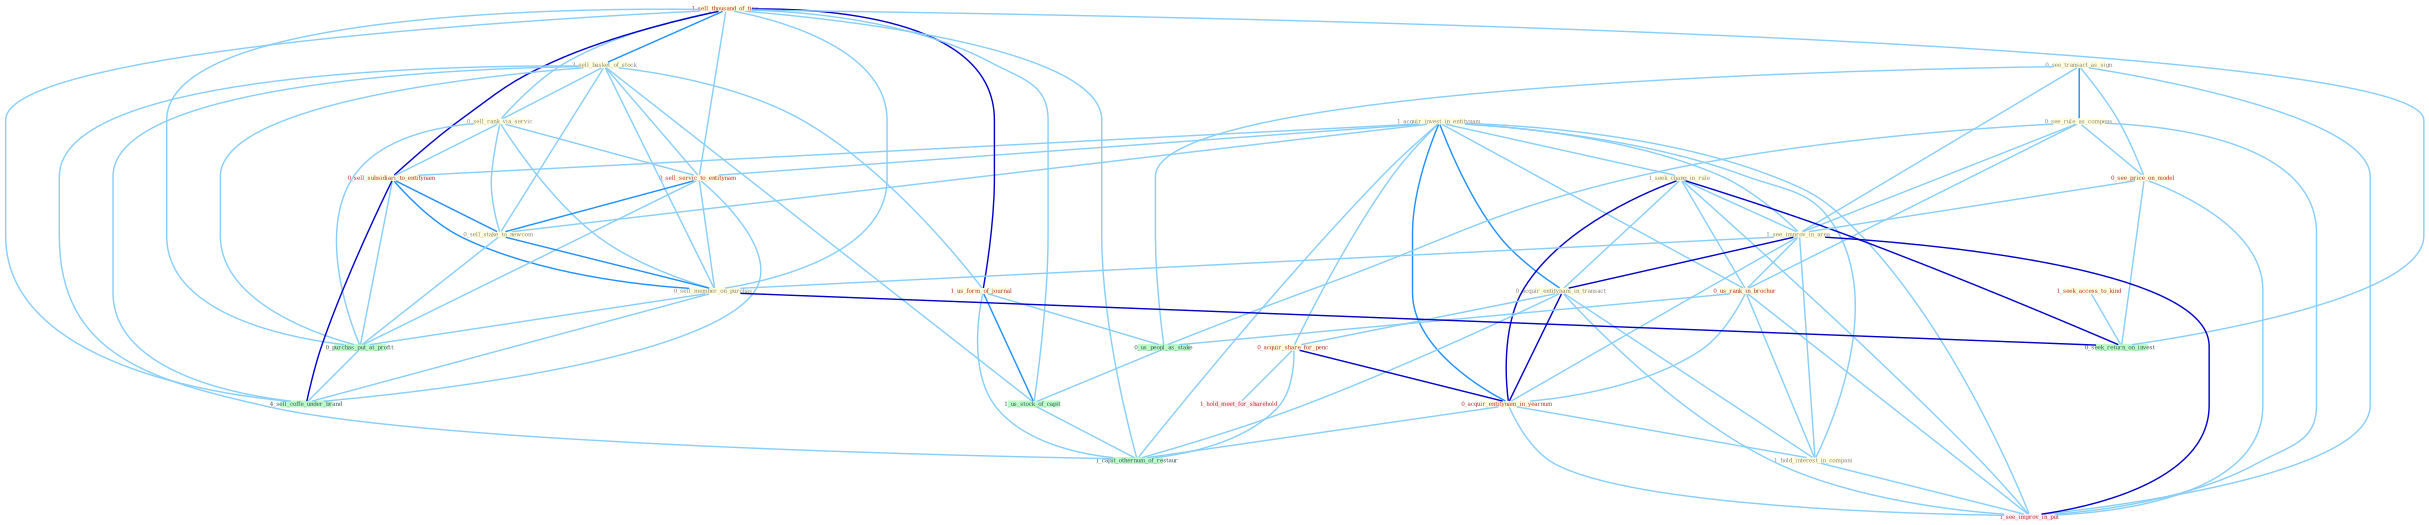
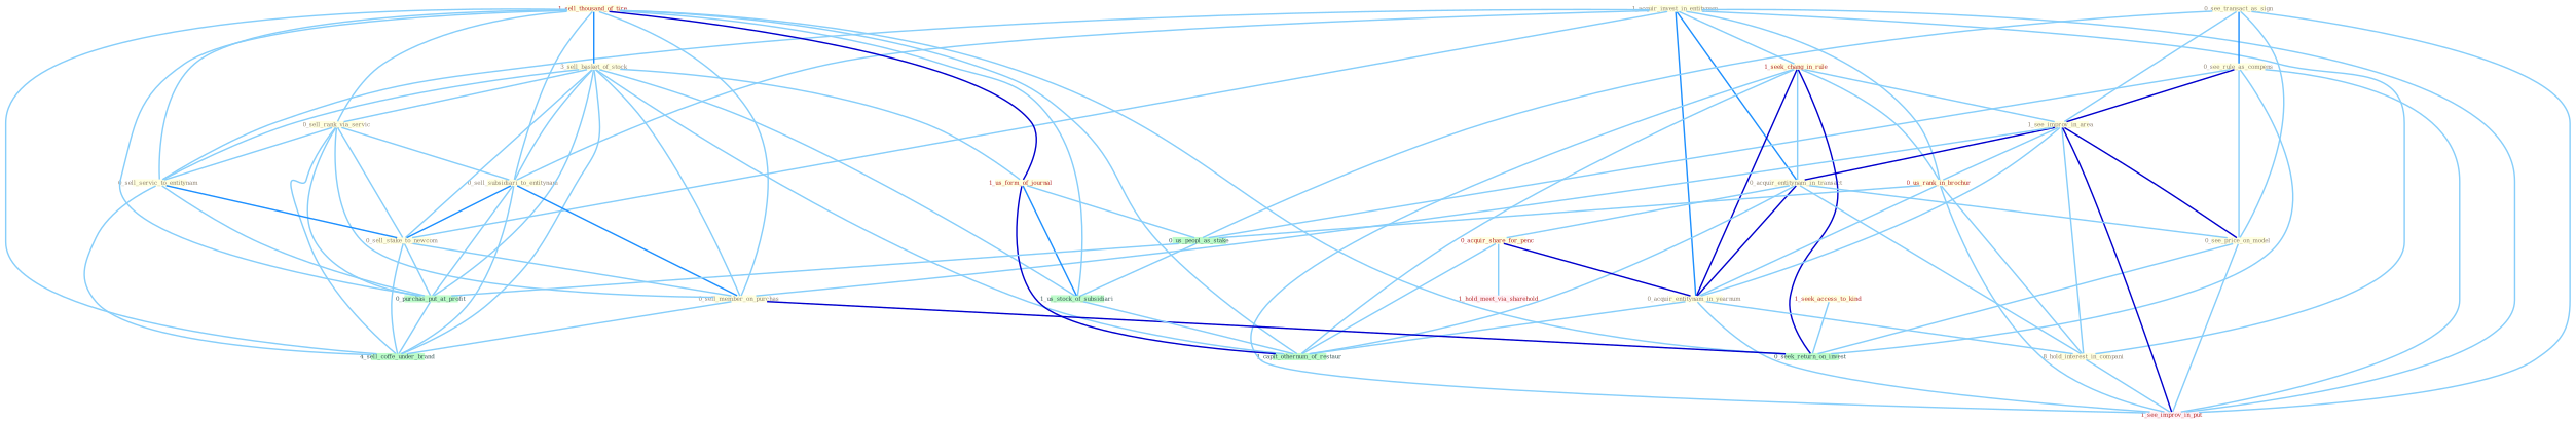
  graph {
    node [color="#ffffe0" fixedsize=true fontcolor="#8b7d6b" fontsize=4 shape=polygon style=filled]
    edge [color="#87cefa" w=1]
    n1 [height=.06 label="1_acquir_invest_in_entitynam" width=.5]
    n2 [height=.06 label="0_see_transact_as_sign" width=.5]
    "1_sell_thousand_of_tire " [fontcolor="#b22222" height=.06 width=.5]
    n4 [height=.06 label="3_sell_basket_of_stock" width=.5]
    n5 [height=.06 label="0_sell_rank_via_servic" width=.5]
    n6 [height=.06 label="0_see_rule_as_compens" width=.5]
-   "0_sell_subsidiari_to_entitynam " [fontcolor="#b22222" height=.06 width=.5]
-   "1_seek_chang_in_rule " [height=.06 width=.5]
-   "0_see_price_on_model " [fontcolor="#b22222" height=.06 width=.5]
+   "0_sell_subsidiari_to_entitynam " [height=.06 width=.5]
+   "1_seek_chang_in_rule " [fontcolor="#b22222" height=.06 width=.5]
+   "0_see_price_on_model " [height=.06 width=.5]
    "1_seek_access_to_kind " [fontcolor="#b22222" height=.06 width=.5]
    "1_see_improv_in_area " [height=.06 width=.5]
    "0_acquir_entitynam_in_transact " [height=.06 width=.5]
    "0_acquir_share_for_penc " [fontcolor="#b22222" height=.06 width=.5]
    "0_us_rank_in_brochur " [fontcolor="#b22222" height=.06 width=.5]
-   "0_sell_servic_to_entitynam " [fontcolor="#b22222" height=.06 width=.5]
-   "0_acquir_entitynam_in_yearnum " [fontcolor="#b22222" height=.06 width=.5]
+   "0_sell_servic_to_entitynam " [height=.06 width=.5]
+   "0_acquir_entitynam_in_yearnum " [height=.06 width=.5]
    "0_sell_stake_to_newcom " [height=.06 width=.5]
-   "1_hold_interest_in_compani " [height=.06 width=.5]
+   "1_hold_interest_in_compani " [height=.06 width=.5 label="8_hold_interest_in_compani"]
    "1_us_form_of_journal " [fontcolor="#b22222" height=.06 width=.5]
    "0_sell_member_on_purchas " [height=.06 width=.5]
    n21 [color="#fff0f5" fontcolor="#b22222" height=.06 label="1_see_improv_in_put" width=.5]
-   "1_hold_meet_for_sharehold " [color="#fff0f5" fontcolor="#b22222" height=.06 width=.5]
+   "1_hold_meet_for_sharehold " [color="#fff0f5" fontcolor="#b22222" height=.06 width=.5 label="1_hold_meet_via_sharehold"]
    n23 [color="#BDFCC9" fontcolor="#2f4f4f" height=.06 label="1_capit_othernum_of_restaur" width=.5]
    n24 [color="#BDFCC9" fontcolor="#2f4f4f" height=.06 label="0_us_peopl_as_stake" width=.5]
    n25 [color="#BDFCC9" fontcolor="#2f4f4f" height=.06 label="0_purchas_put_at_profit" width=.5]
-   "1_us_stock_of_capit " [color="#BDFCC9" fontcolor="#2f4f4f" height=.06 width=.5]
+   "1_us_stock_of_capit " [color="#BDFCC9" fontcolor="#2f4f4f" height=.06 width=.5 label="1_us_stock_of_subsidiari"]
    n27 [color="#BDFCC9" fontcolor="#2f4f4f" height=.06 label="4_sell_coffe_under_brand" width=.5]
    "0_seek_return_on_invest " [color="#BDFCC9" fontcolor="#2f4f4f" height=.06 width=.5]
    subgraph sub_1 {
      n1
      n2
      "1_sell_thousand_of_tire "
      n4
      n5
      n6
      "0_sell_subsidiari_to_entitynam "
      "1_seek_chang_in_rule "
      "0_see_price_on_model "
      "1_seek_access_to_kind "
      "1_see_improv_in_area "
      "0_acquir_entitynam_in_transact "
      "0_acquir_share_for_penc "
      "0_us_rank_in_brochur "
      "0_sell_servic_to_entitynam "
      "0_acquir_entitynam_in_yearnum "
      "0_sell_stake_to_newcom "
      "1_hold_interest_in_compani "
      "1_us_form_of_journal "
      "0_sell_member_on_purchas "
    }
    subgraph sub_2 {
      n21
      "1_hold_meet_for_sharehold "
    }
    n1 -- "0_sell_subsidiari_to_entitynam "
    n1 -- "1_seek_chang_in_rule "
-   n1 -- "1_see_improv_in_area "
    n1 -- "0_acquir_entitynam_in_transact " [color="#1e90ff" w=2]
-   n1 -- "0_acquir_share_for_penc "
    n1 -- "0_us_rank_in_brochur "
    n1 -- "0_sell_servic_to_entitynam "
    n1 -- "0_acquir_entitynam_in_yearnum " [color="#1e90ff" w=2]
    n1 -- "0_sell_stake_to_newcom "
    n1 -- "1_hold_interest_in_compani "
    n1 -- n21
-   n1 -- n23
+   "1_seek_chang_in_rule " -- n23
    n2 -- n6 [color="#1e90ff" w=2]
    n2 -- "0_see_price_on_model "
    n2 -- "1_see_improv_in_area "
    n2 -- n21
    n2 -- n24
    "1_sell_thousand_of_tire " -- n4 [color="#1e90ff" w=2]
    "1_sell_thousand_of_tire " -- n5
-   "1_sell_thousand_of_tire " -- "0_sell_subsidiari_to_entitynam " [color="#0000cd"]
+   "1_sell_thousand_of_tire " -- "0_sell_subsidiari_to_entitynam "
    "1_sell_thousand_of_tire " -- "0_sell_servic_to_entitynam "
    "1_sell_thousand_of_tire " -- "1_us_form_of_journal " [color="#0000cd"]
    "1_sell_thousand_of_tire " -- "0_sell_member_on_purchas "
    "1_sell_thousand_of_tire " -- n23
    "1_sell_thousand_of_tire " -- n25
    "1_sell_thousand_of_tire " -- "1_us_stock_of_capit "
    "1_sell_thousand_of_tire " -- n27
    "1_sell_thousand_of_tire " -- "0_seek_return_on_invest "
    n4 -- n5
+   n4 -- "0_sell_subsidiari_to_entitynam "
    n4 -- "0_sell_servic_to_entitynam "
    n4 -- "0_sell_stake_to_newcom "
    n4 -- "1_us_form_of_journal "
    n4 -- "0_sell_member_on_purchas "
    n4 -- n23
    n4 -- n25
    n4 -- "1_us_stock_of_capit "
    n4 -- n27
    n5 -- "0_sell_subsidiari_to_entitynam "
    n5 -- "0_sell_servic_to_entitynam "
    n5 -- "0_sell_stake_to_newcom "
    n5 -- "0_sell_member_on_purchas "
    n5 -- n25
+   n5 -- n27
    n6 -- "0_see_price_on_model "
-   n6 -- "1_see_improv_in_area "
+   n6 -- "1_see_improv_in_area " [color="#0000cd"]
    n6 -- n21
    n6 -- n24
-   n6 -- "0_us_rank_in_brochur "
+   n6 -- "0_seek_return_on_invest "
    "0_sell_subsidiari_to_entitynam " -- "0_sell_stake_to_newcom " [color="#1e90ff" w=2]
    "0_sell_subsidiari_to_entitynam " -- "0_sell_member_on_purchas " [color="#1e90ff"]
    "0_sell_subsidiari_to_entitynam " -- n25
-   "0_sell_subsidiari_to_entitynam " -- n27 [color="#0000cd"]
+   "0_sell_subsidiari_to_entitynam " -- n27
    "1_seek_chang_in_rule " -- "1_see_improv_in_area "
    "1_seek_chang_in_rule " -- "0_acquir_entitynam_in_transact "
    "1_seek_chang_in_rule " -- "0_us_rank_in_brochur "
    "1_seek_chang_in_rule " -- "0_acquir_entitynam_in_yearnum " [color="#0000cd"]
    "1_seek_chang_in_rule " -- n21
    "1_seek_chang_in_rule " -- "0_seek_return_on_invest " [color="#0000cd"]
-   "0_see_price_on_model " -- "1_see_improv_in_area "
+   "0_see_price_on_model " -- "1_see_improv_in_area " [color="#0000cd"]
    "0_see_price_on_model " -- n21
    "0_see_price_on_model " -- "0_seek_return_on_invest "
    "1_seek_access_to_kind " -- "0_seek_return_on_invest "
    "1_see_improv_in_area " -- "0_acquir_entitynam_in_transact " [color="#0000cd"]
    "1_see_improv_in_area " -- "0_us_rank_in_brochur "
    "1_see_improv_in_area " -- "0_acquir_entitynam_in_yearnum "
    "1_see_improv_in_area " -- "1_hold_interest_in_compani "
    "1_see_improv_in_area " -- "0_sell_member_on_purchas "
    "1_see_improv_in_area " -- n21 [color="#0000cd" w=3]
    "0_acquir_entitynam_in_transact " -- "0_acquir_share_for_penc "
    "0_acquir_entitynam_in_transact " -- "0_acquir_entitynam_in_yearnum " [color="#0000cd" w=3]
    "0_acquir_entitynam_in_transact " -- "1_hold_interest_in_compani "
-   "0_acquir_entitynam_in_transact " -- n21
+   "0_acquir_entitynam_in_transact " -- "0_see_price_on_model "
    "0_acquir_entitynam_in_transact " -- n23
    "0_acquir_share_for_penc " -- "0_acquir_entitynam_in_yearnum " [color="#0000cd"]
    "0_acquir_share_for_penc " -- "1_hold_meet_for_sharehold "
    "0_acquir_share_for_penc " -- n23
    "0_us_rank_in_brochur " -- "0_acquir_entitynam_in_yearnum "
    "0_us_rank_in_brochur " -- "1_hold_interest_in_compani "
    "0_us_rank_in_brochur " -- n21
    "0_us_rank_in_brochur " -- n24
    "0_sell_servic_to_entitynam " -- "0_sell_stake_to_newcom " [color="#1e90ff" w=2]
-   "0_sell_servic_to_entitynam " -- "0_sell_member_on_purchas "
    "0_sell_servic_to_entitynam " -- n25
    "0_sell_servic_to_entitynam " -- n27
    "0_acquir_entitynam_in_yearnum " -- "1_hold_interest_in_compani "
    "0_acquir_entitynam_in_yearnum " -- n21
    "0_acquir_entitynam_in_yearnum " -- n23
-   "0_sell_stake_to_newcom " -- "0_sell_member_on_purchas " [color="#1e90ff"]
+   "0_sell_stake_to_newcom " -- "0_sell_member_on_purchas "
    "0_sell_stake_to_newcom " -- n25
+   "0_sell_stake_to_newcom " -- n27
    "1_hold_interest_in_compani " -- n21
-   "1_us_form_of_journal " -- n23
+   "1_us_form_of_journal " -- n23 [color="#0000cd"]
    "1_us_form_of_journal " -- n24
    "1_us_form_of_journal " -- "1_us_stock_of_capit " [color="#1e90ff" w=2]
-   "0_sell_member_on_purchas " -- n25
+   n24 -- n25
    "0_sell_member_on_purchas " -- n27
    "0_sell_member_on_purchas " -- "0_seek_return_on_invest " [color="#0000cd"]
    n24 -- "1_us_stock_of_capit "
    n25 -- n27
    "1_us_stock_of_capit " -- n23
  }
